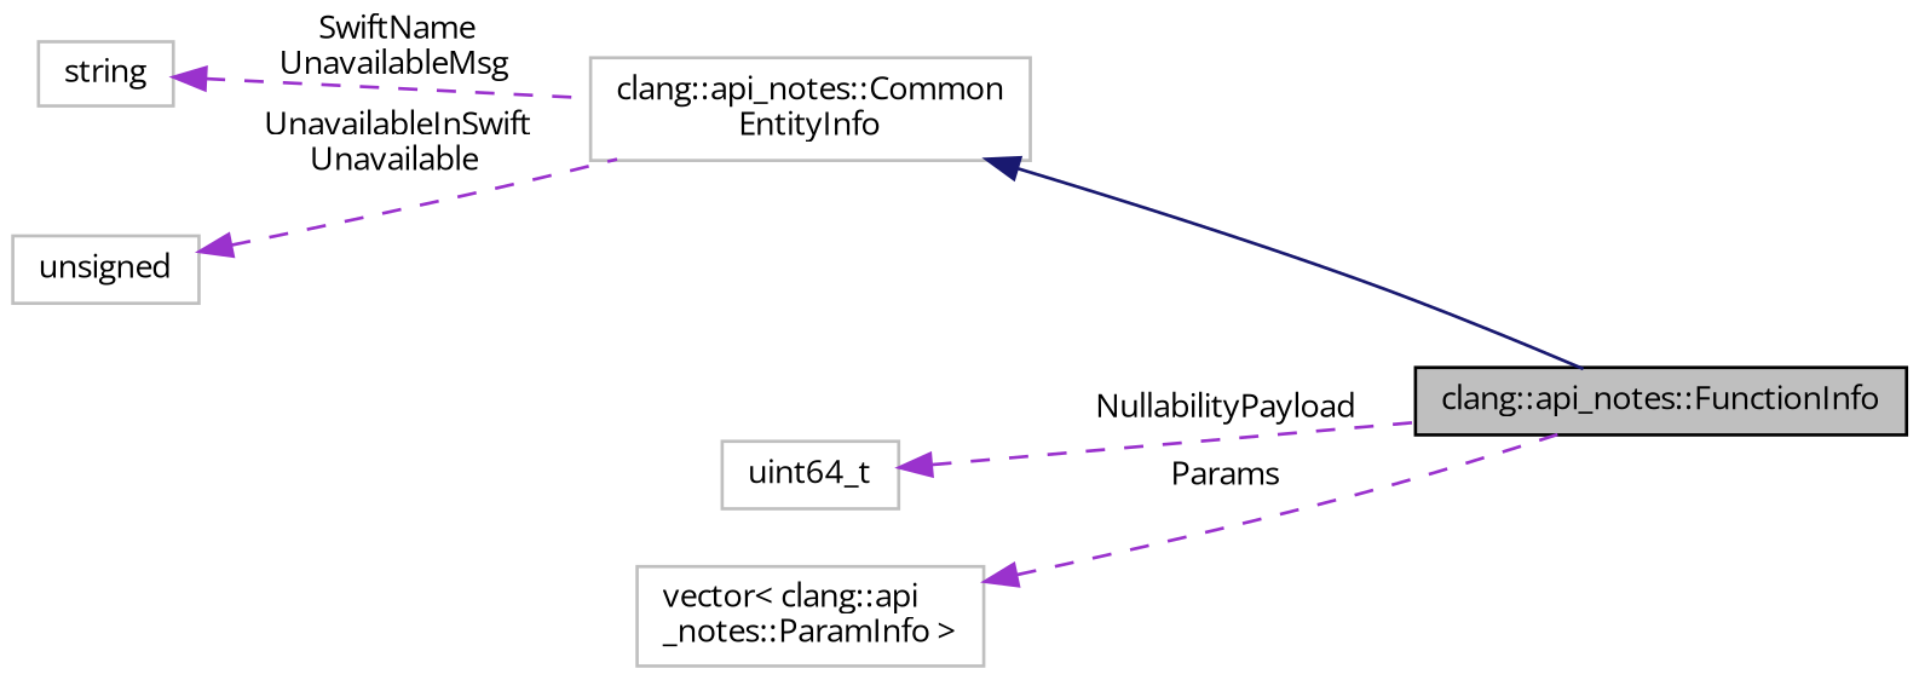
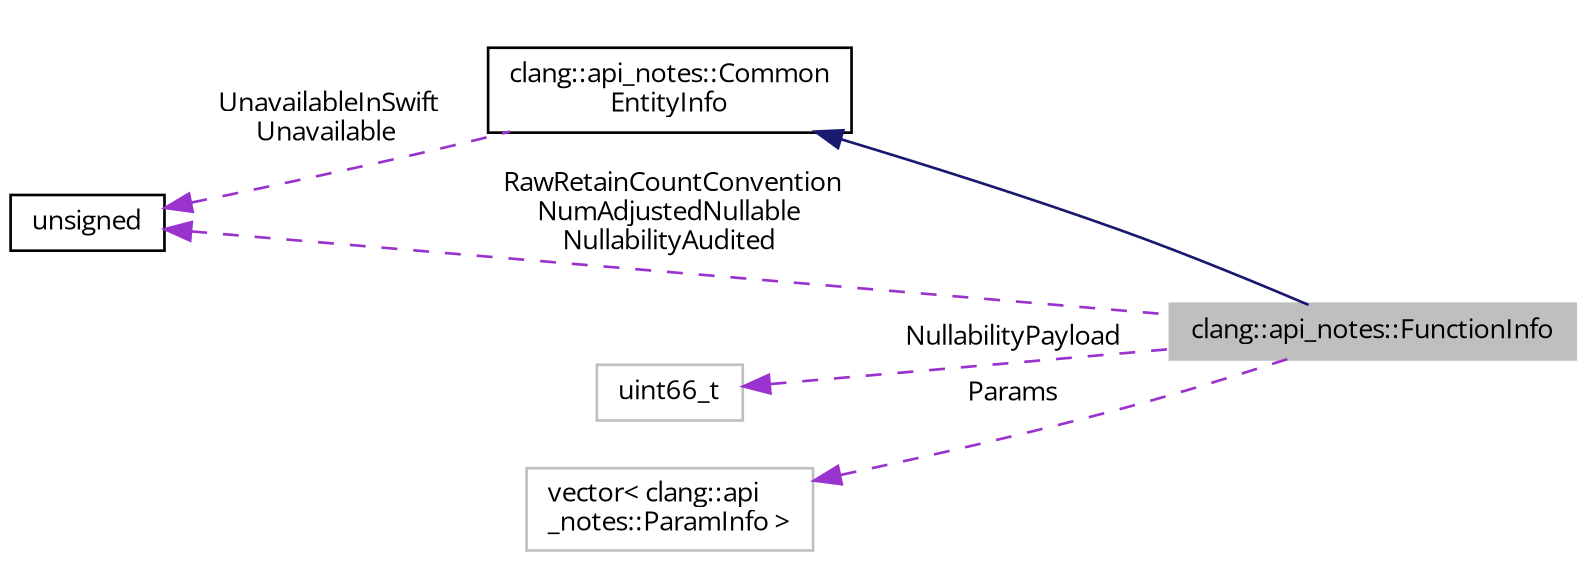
  digraph {
    fontname="Open Sans"
    rankdir=LR
    node [color=black fontname="Open Sans" fontsize=10 shape=record]
    edge [color=darkorchid3 dir=back fontname="Open Sans" fontsize=10 labelfontname=Helvetica labelfontsize=10 style=dashed]
-   n1 [fillcolor=grey75 fontcolor=black height=0.2 label="clang::api_notes::FunctionInfo" style=filled width=0.4]
-   n2 [color=grey75 height=0.2 label="clang::api_notes::Common\lEntityInfo" width=0.4]
-   n3 [color=grey75 height=0.2 label=string width=0.4]
-   n4 [color=grey75 height=0.2 label=unsigned width=0.4]
-   n5 [color=grey75 height=0.2 label=uint64_t width=0.4]
+   n1 [color=grey75 fillcolor=grey75 fontcolor=black height=0.2 label="clang::api_notes::FunctionInfo" style=filled width=0.4]
+   n2 [height=0.2 label="clang::api_notes::Common\lEntityInfo" width=0.4]
+   n4 [height=0.2 label=unsigned width=0.4]
+   n5 [color=grey75 height=0.2 label=uint66_t width=0.4]
    n6 [color=grey75 height=0.2 label="vector\< clang::api\l_notes::ParamInfo \>" width=0.4]
    n2 -> n1 [color=midnightblue style=solid]
-   n3 -> n2 [label=" SwiftName\nUnavailableMsg"]
+   n4 -> n1 [label=" RawRetainCountConvention\nNumAdjustedNullable\nNullabilityAudited"]
    n4 -> n2 [label=" UnavailableInSwift\nUnavailable"]
    n5 -> n1 [label=" NullabilityPayload"]
    n6 -> n1 [label=" Params"]
  }
